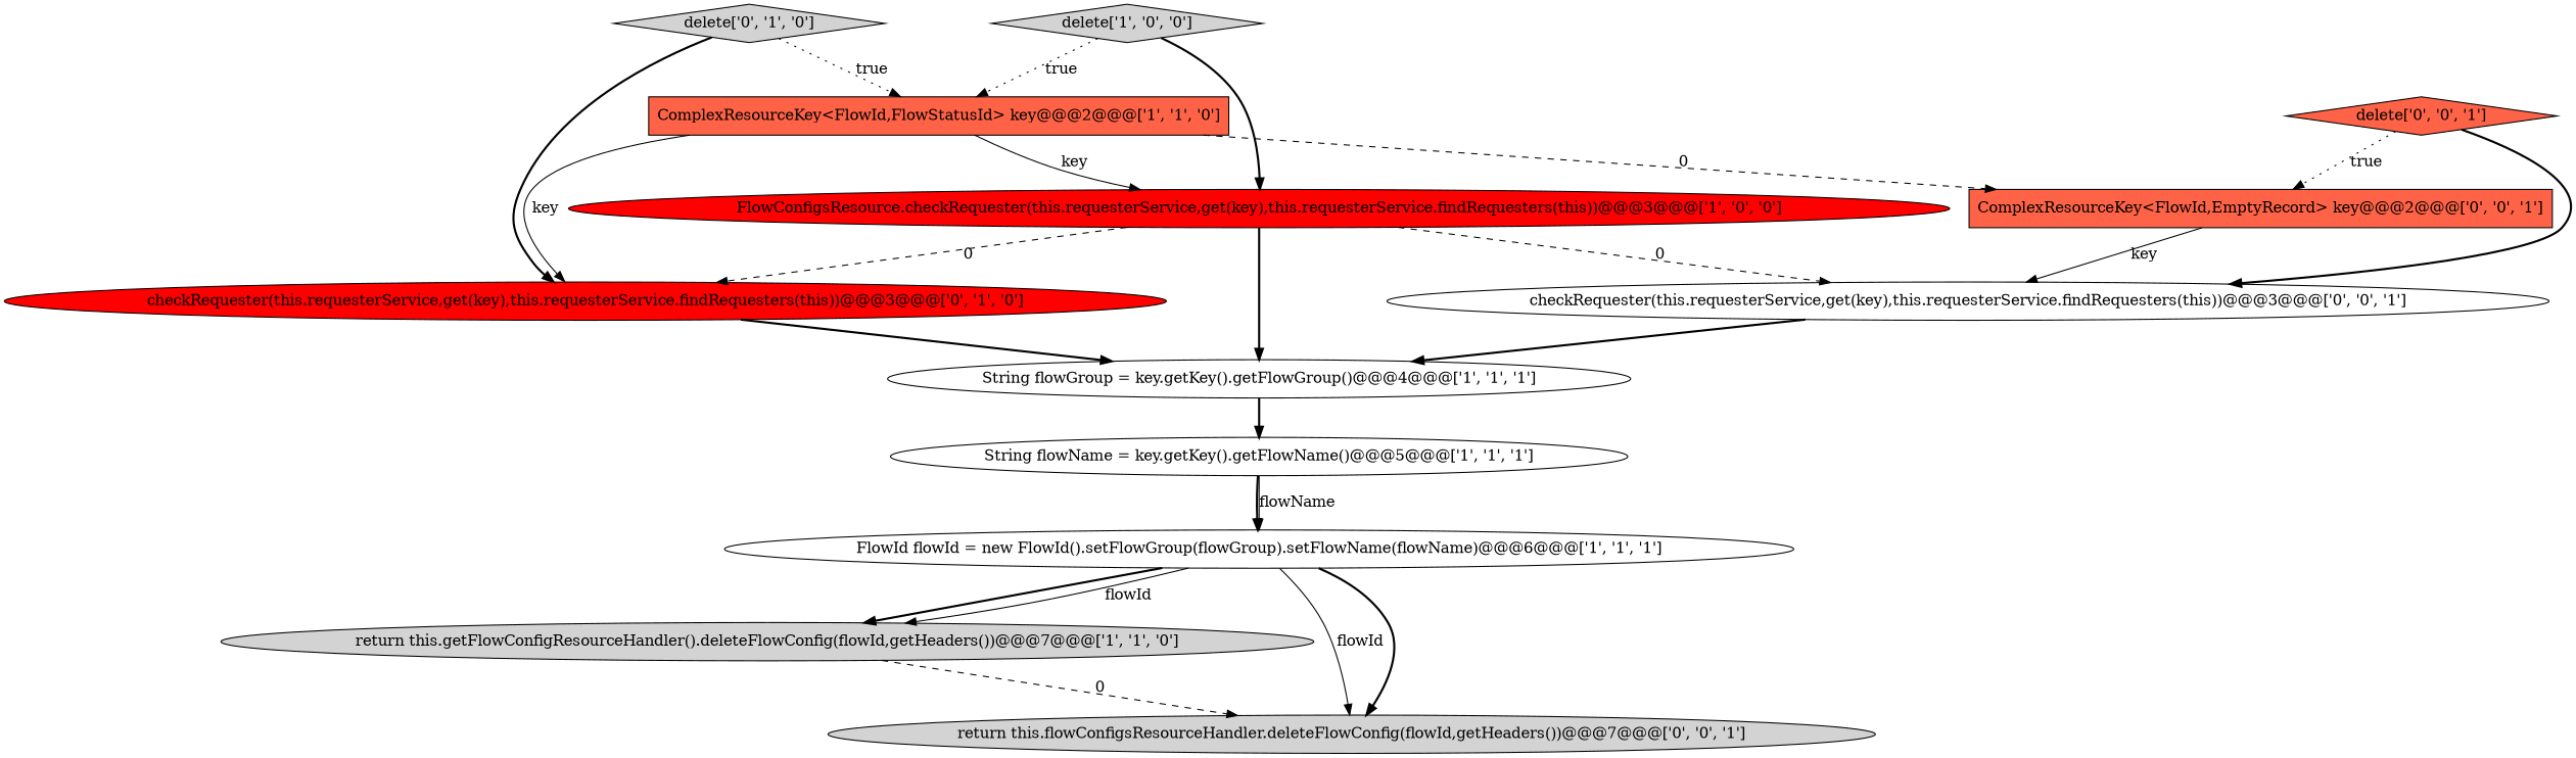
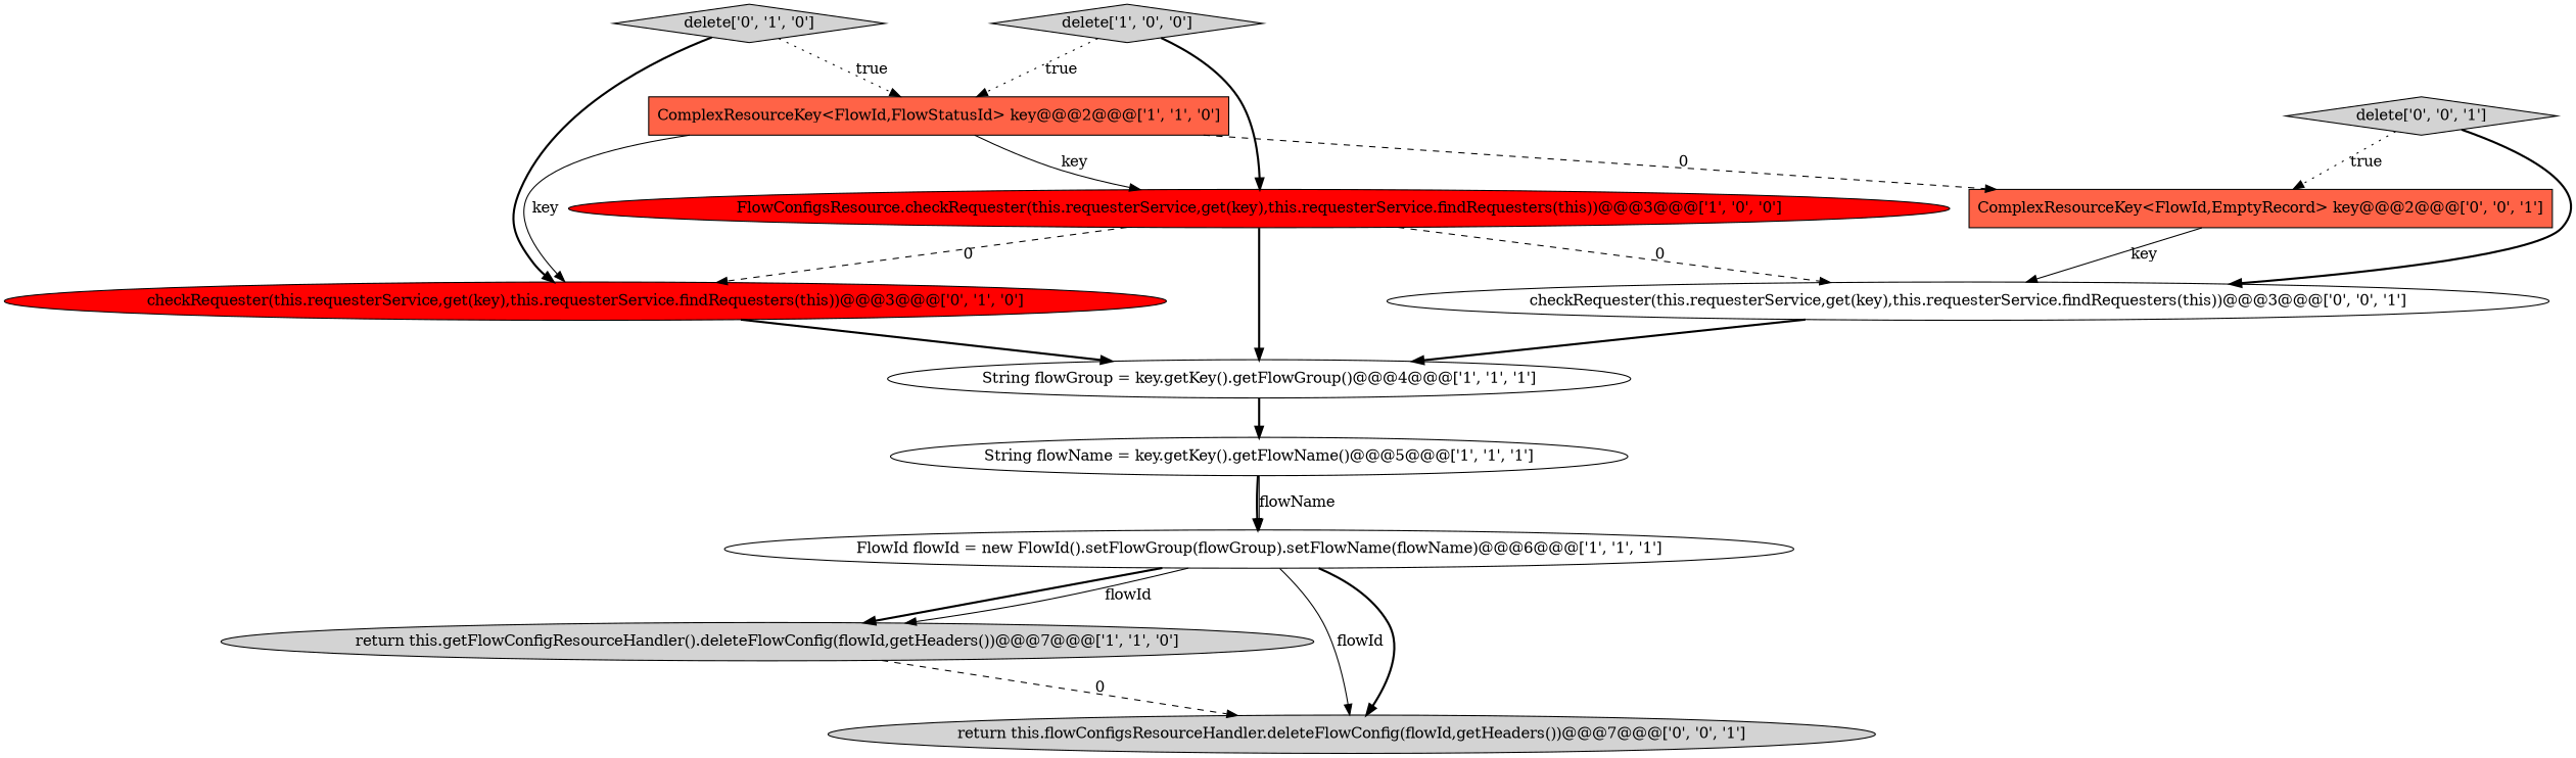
  digraph {
    node [fillcolor=lightgray shape=ellipse style=filled]
    edge [style=bold]
    n1 [label="return this.getFlowConfigResourceHandler().deleteFlowConfig(flowId,getHeaders())@@@7@@@['1', '1', '0']"]
    n2 [label="return this.flowConfigsResourceHandler.deleteFlowConfig(flowId,getHeaders())@@@7@@@['0', '0', '1']"]
    n3 [label="delete['1', '0', '0']" shape=diamond]
    n4 [fillcolor=red label="FlowConfigsResource.checkRequester(this.requesterService,get(key),this.requesterService.findRequesters(this))@@@3@@@['1', '0', '0']"]
    n5 [fillcolor=tomato label="ComplexResourceKey<FlowId,FlowStatusId> key@@@2@@@['1', '1', '0']" shape=box]
-   n6 [fillcolor=tomato label="delete['0', '0', '1']" shape=diamond]
+   n6 [label="delete['0', '0', '1']" shape=diamond]
    n7 [fillcolor=tomato label="ComplexResourceKey<FlowId,EmptyRecord> key@@@2@@@['0', '0', '1']" shape=box]
    n8 [fillcolor=white label="checkRequester(this.requesterService,get(key),this.requesterService.findRequesters(this))@@@3@@@['0', '0', '1']"]
    n9 [fillcolor=white label="String flowGroup = key.getKey().getFlowGroup()@@@4@@@['1', '1', '1']"]
    n10 [fillcolor=red label="checkRequester(this.requesterService,get(key),this.requesterService.findRequesters(this))@@@3@@@['0', '1', '0']"]
    n11 [fillcolor=white label="String flowName = key.getKey().getFlowName()@@@5@@@['1', '1', '1']"]
    n12 [fillcolor=white label="FlowId flowId = new FlowId().setFlowGroup(flowGroup).setFlowName(flowName)@@@6@@@['1', '1', '1']"]
    n13 [label="delete['0', '1', '0']" shape=diamond]
    n1 -> n2 [label=0 style=dashed]
    n3 -> n4
    n3 -> n5 [label=true style=dotted]
    n4 -> n8 [label=0 style=dashed]
    n4 -> n9
    n4 -> n10 [label=0 style=dashed]
    n5 -> n4 [label=key style=solid]
    n5 -> n7 [label=0 style=dashed]
    n5 -> n10 [label=key style=solid]
    n6 -> n7 [label=true style=dotted]
    n6 -> n8
    n7 -> n8 [label=key style=solid]
    n8 -> n9
    n9 -> n11
    n10 -> n9
    n11 -> n12
    n11 -> n12 [label=flowName style=solid]
    n12 -> n1
    n12 -> n1 [label=flowId style=solid]
    n12 -> n2 [label=flowId style=solid]
    n12 -> n2
    n13 -> n5 [label=true style=dotted]
    n13 -> n10
  }
